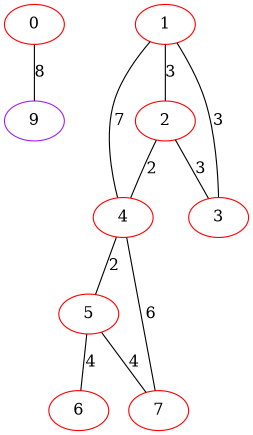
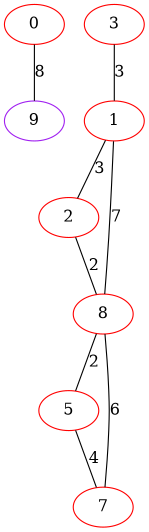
  graph {
    node [color=red weight=1]
    9 [color=purple weight=4]
    0
    1
    2
-   4
+   4 [label=8]
    3
    5
    7
-   6
    0 -- 9 [label=8]
    1 -- 2 [label=3]
    1 -- 4 [label=7]
    2 -- 4 [label=2]
-   2 -- 3 [label=3]
    4 -- 5 [label=2]
    4 -- 7 [label=6]
    3 -- 1 [label=3]
    5 -- 7 [label=4]
-   5 -- 6 [label=4]
  }
